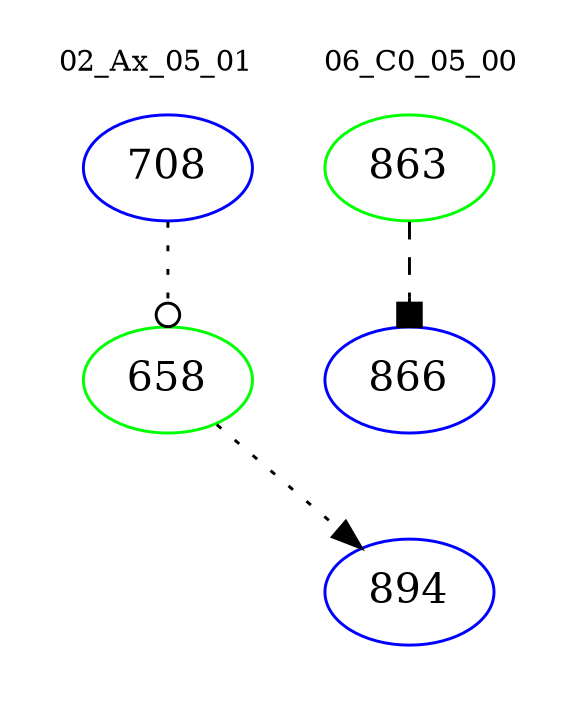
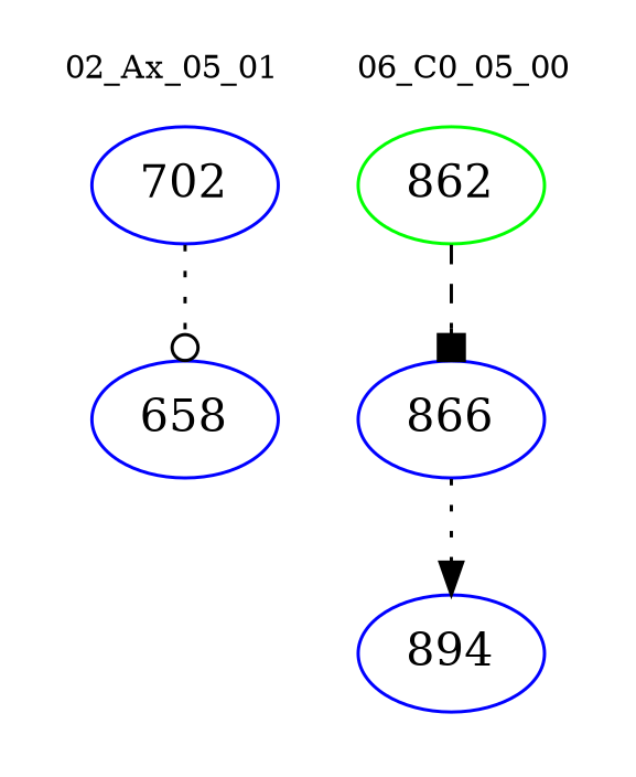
  digraph {
    node [color=blue]
    edge [color=black style=dotted]
-   n1 [label=708]
-   n2 [color=green label=658]
-   n3 [color=green label=863]
+   n1 [label=702]
+   n2 [label=658]
+   n3 [color=green label=862]
    n4 [label=866]
    n5 [label=894]
    subgraph cluster_1 {
      color=white
      fontsize=10
      label="02_Ax_05_01"
      n1
      n2
    }
    subgraph cluster_2 {
      color=white
      fontsize=10
      label="06_C0_05_00"
      n3
      n4
      n5
    }
    n1 -> n2 [arrowhead=odot]
    n3 -> n4 [arrowhead=box style=dashed]
-   n2 -> n5 [arrowhead=normal]
+   n4 -> n5 [arrowhead=normal]
  }
